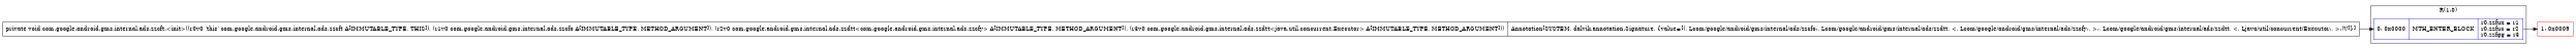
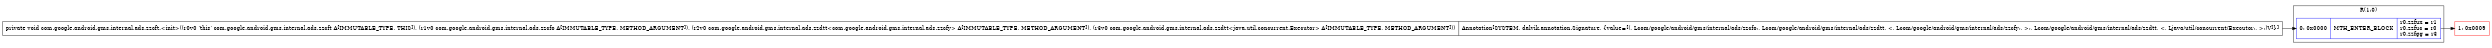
  digraph {
    rankdir=LR
    node [shape=record]
-   n1 [color=blue label="{0\:\ 0x0000|MTH_ENTER_BLOCK\l|r0.zzfux = r1\lr0.zzfuc = r2\lr0.zzfgg = r3\l}"]
+   n1 [color=blue label="{0\:\ 0x0000|MTH_ENTER_BLOCK\l|r0.zzfux = r1\lr0.zzfuc = r0\lr0.zzfgg = r3\l}"]
    n2 [color=red label="{1\:\ 0x0009}"]
    n3 [label="{private void com.google.android.gms.internal.ads.zzcft.\<init\>((r0v0 'this' com.google.android.gms.internal.ads.zzcft A[IMMUTABLE_TYPE, THIS]), (r1v0 com.google.android.gms.internal.ads.zzcfo A[IMMUTABLE_TYPE, METHOD_ARGUMENT]), (r2v0 com.google.android.gms.internal.ads.zzdtt\<com.google.android.gms.internal.ads.zzcfy\> A[IMMUTABLE_TYPE, METHOD_ARGUMENT]), (r3v0 com.google.android.gms.internal.ads.zzdtt\<java.util.concurrent.Executor\> A[IMMUTABLE_TYPE, METHOD_ARGUMENT]))  | Annotation[SYSTEM, dalvik.annotation.Signature, \{value=[(, Lcom\/google\/android\/gms\/internal\/ads\/zzcfo;, Lcom\/google\/android\/gms\/internal\/ads\/zzdtt, \<, Lcom\/google\/android\/gms\/internal\/ads\/zzcfy;, \>;, Lcom\/google\/android\/gms\/internal\/ads\/zzdtt, \<, Ljava\/util\/concurrent\/Executor;, \>;)V]\}]\l}"]
    subgraph cluster_1 {
      label="R(1:0)"
      n1
    }
    n1 -> n2
    n3 -> n1
  }
